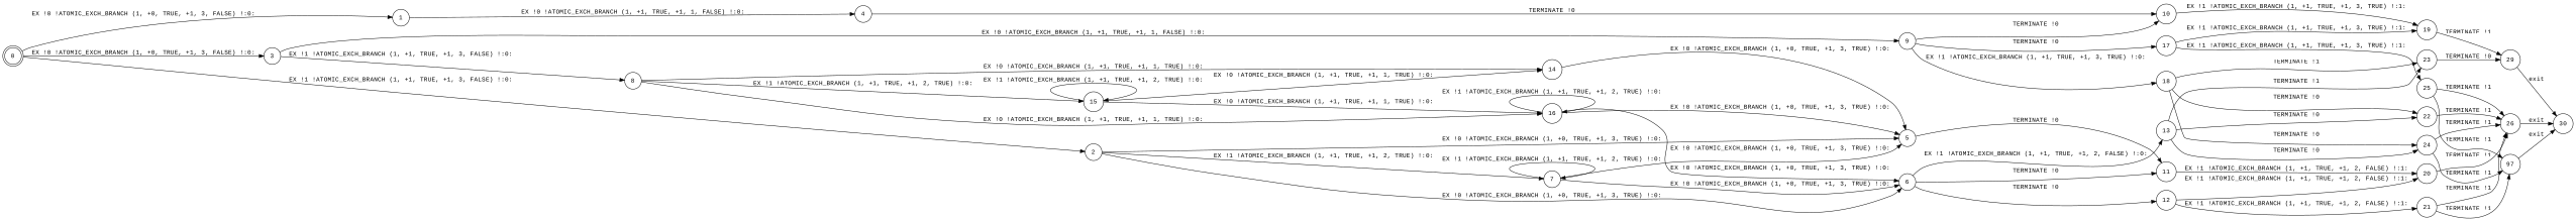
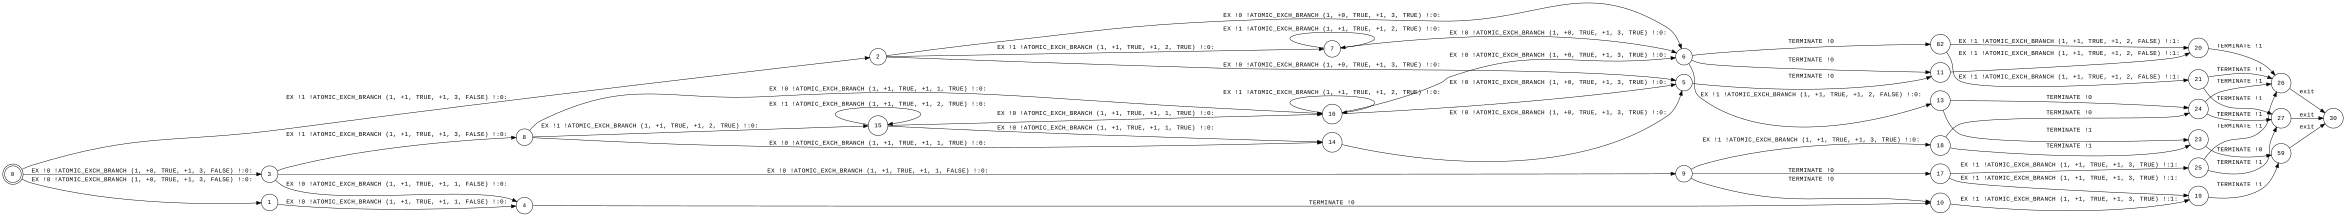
  digraph {
    fontname="Liberation Mono"
    rankdir=LR
    node [fontname="Liberation Mono" shape=circle]
    edge [fontname="Liberation Mono"]
    0 [peripheries=2]
    1
    2
    3
    4
    5
    6
    7
    8
    9
    10
    11
-   12
+   12 [label=82]
    13
    14
    15
    16
    17
    18
    19
    20
    21
-   22
    23
    24
    25
-   29
+   29 [label=59]
    26
-   27 [label=97]
+   27
    30
    0 -> 1 [label="EX !0 !ATOMIC_EXCH_BRANCH (1, +0, TRUE, +1, 3, FALSE) !:0:"]
    0 -> 2 [label="EX !1 !ATOMIC_EXCH_BRANCH (1, +1, TRUE, +1, 3, FALSE) !:0:"]
    0 -> 3 [label="EX !0 !ATOMIC_EXCH_BRANCH (1, +0, TRUE, +1, 3, FALSE) !:0:"]
    1 -> 4 [label="EX !0 !ATOMIC_EXCH_BRANCH (1, +1, TRUE, +1, 1, FALSE) !:0:"]
    2 -> 5 [label="EX !0 !ATOMIC_EXCH_BRANCH (1, +0, TRUE, +1, 3, TRUE) !:0:"]
    2 -> 6 [label="EX !0 !ATOMIC_EXCH_BRANCH (1, +0, TRUE, +1, 3, TRUE) !:0:"]
    2 -> 7 [label="EX !1 !ATOMIC_EXCH_BRANCH (1, +1, TRUE, +1, 2, TRUE) !:0:"]
+   3 -> 4 [label="EX !0 !ATOMIC_EXCH_BRANCH (1, +1, TRUE, +1, 1, FALSE) !:0:"]
    3 -> 8 [label="EX !1 !ATOMIC_EXCH_BRANCH (1, +1, TRUE, +1, 3, FALSE) !:0:"]
    3 -> 9 [label="EX !0 !ATOMIC_EXCH_BRANCH (1, +1, TRUE, +1, 1, FALSE) !:0:"]
    4 -> 10 [label="TERMINATE !0"]
    5 -> 11 [label="TERMINATE !0"]
    6 -> 11 [label="TERMINATE !0"]
    6 -> 12 [label="TERMINATE !0"]
    6 -> 13 [label="EX !1 !ATOMIC_EXCH_BRANCH (1, +1, TRUE, +1, 2, FALSE) !:0:"]
-   7 -> 5 [label="EX !0 !ATOMIC_EXCH_BRANCH (1, +0, TRUE, +1, 3, TRUE) !:0:"]
    7 -> 6 [label="EX !0 !ATOMIC_EXCH_BRANCH (1, +0, TRUE, +1, 3, TRUE) !:0:"]
    7 -> 7 [label="EX !1 !ATOMIC_EXCH_BRANCH (1, +1, TRUE, +1, 2, TRUE) !:0:"]
    8 -> 14 [label="EX !0 !ATOMIC_EXCH_BRANCH (1, +1, TRUE, +1, 1, TRUE) !:0:"]
    8 -> 15 [label="EX !1 !ATOMIC_EXCH_BRANCH (1, +1, TRUE, +1, 2, TRUE) !:0:"]
    8 -> 16 [label="EX !0 !ATOMIC_EXCH_BRANCH (1, +1, TRUE, +1, 1, TRUE) !:0:"]
    9 -> 10 [label="TERMINATE !0"]
    9 -> 17 [label="TERMINATE !0"]
    9 -> 18 [label="EX !1 !ATOMIC_EXCH_BRANCH (1, +1, TRUE, +1, 3, TRUE) !:0:"]
    10 -> 19 [label="EX !1 !ATOMIC_EXCH_BRANCH (1, +1, TRUE, +1, 3, TRUE) !:1:"]
    11 -> 20 [label="EX !1 !ATOMIC_EXCH_BRANCH (1, +1, TRUE, +1, 2, FALSE) !:1:"]
    12 -> 20 [label="EX !1 !ATOMIC_EXCH_BRANCH (1, +1, TRUE, +1, 2, FALSE) !:1:"]
    12 -> 21 [label="EX !1 !ATOMIC_EXCH_BRANCH (1, +1, TRUE, +1, 2, FALSE) !:1:"]
-   13 -> 22 [label="TERMINATE !0"]
    13 -> 23 [label="TERMINATE !1"]
    13 -> 24 [label="TERMINATE !0"]
    14 -> 5 [label="EX !0 !ATOMIC_EXCH_BRANCH (1, +0, TRUE, +1, 3, TRUE) !:0:"]
    15 -> 14 [label="EX !0 !ATOMIC_EXCH_BRANCH (1, +1, TRUE, +1, 1, TRUE) !:0:"]
    15 -> 15 [label="EX !1 !ATOMIC_EXCH_BRANCH (1, +1, TRUE, +1, 2, TRUE) !:0:"]
    15 -> 16 [label="EX !0 !ATOMIC_EXCH_BRANCH (1, +1, TRUE, +1, 1, TRUE) !:0:"]
    16 -> 5 [label="EX !0 !ATOMIC_EXCH_BRANCH (1, +0, TRUE, +1, 3, TRUE) !:0:"]
    16 -> 6 [label="EX !0 !ATOMIC_EXCH_BRANCH (1, +0, TRUE, +1, 3, TRUE) !:0:"]
    16 -> 16 [label="EX !1 !ATOMIC_EXCH_BRANCH (1, +1, TRUE, +1, 2, TRUE) !:0:"]
    17 -> 19 [label="EX !1 !ATOMIC_EXCH_BRANCH (1, +1, TRUE, +1, 3, TRUE) !:1:"]
    17 -> 25 [label="EX !1 !ATOMIC_EXCH_BRANCH (1, +1, TRUE, +1, 3, TRUE) !:1:"]
-   18 -> 22 [label="TERMINATE !0"]
    18 -> 23 [label="TERMINATE !1"]
    18 -> 24 [label="TERMINATE !0"]
    19 -> 29 [label="TERMINATE !1"]
    20 -> 26 [label="TERMINATE !1"]
    21 -> 26 [label="TERMINATE !1"]
    21 -> 27 [label="TERMINATE !1"]
-   22 -> 26 [label="TERMINATE !1"]
    23 -> 29 [label="TERMINATE !0"]
    24 -> 26 [label="TERMINATE !1"]
    24 -> 27 [label="TERMINATE !1"]
    25 -> 26 [label="TERMINATE !1"]
    25 -> 27 [label="TERMINATE !1"]
    29 -> 30 [label=exit]
    26 -> 30 [label=exit]
    27 -> 30 [label=exit]
  }
